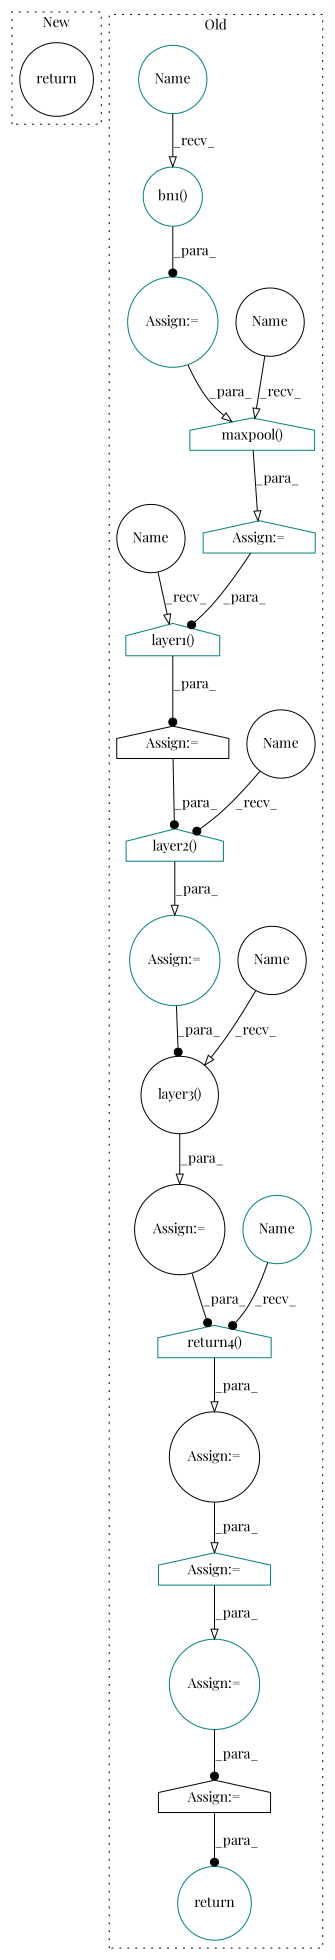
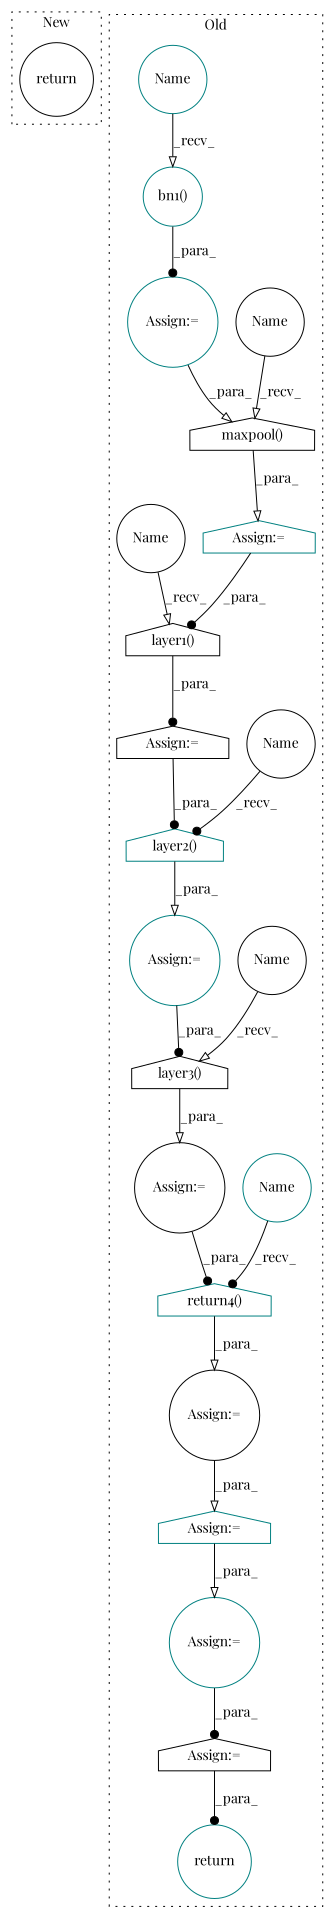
  digraph {
    fontname="Playfair Display"
    node [a=68 color=teal fontname="Playfair Display" l=3 shape=circle]
    edge [arrowhead=onormal fontname="Playfair Display"]
    n1 [a=93 color=black l=7 label=return s=6199]
    n2 [a=75 l="12,1" label="return4()" s="7359,7372" shape=house]
    n3 [a=75 l="12,1" label="layer2()" s="7305,7318" shape=house]
-   n4 [a=75 color=black l="12,1" label="layer3()" s="7332,7345"]
+   n4 [a=75 color=black l="12,1" label="layer3()" s="7332,7345" shape=house]
    n5 [label="Assign:=" s=7302]
    n6 [label="Assign:=" s=7384 shape=house]
    n7 [color=black label="Assign:=" s=7329]
    n8 [label="Assign:=" s=7198]
    n9 [a=93 l=7 label=return s=7479]
    n10 [a=75 l="9,1" label="bn1()" s="7201,7211"]
-   n11 [a=75 l="12,1" label="layer1()" s="7278,7291" shape=house]
+   n11 [a=75 color=black l="12,1" label="layer1()" s="7278,7291" shape=house]
    n12 [label="Assign:=" s=7247 shape=house]
    n13 [color=black label="Assign:=" s=7356]
    n14 [label="Assign:=" s=7412]
    n15 [color=black label="Assign:=" s=7275 shape=house]
    n16 [color=black label="Assign:=" s=7455 shape=house]
-   n17 [a=75 l="13,1" label="maxpool()" s="7250,7264" shape=house]
+   n17 [a=75 color=black l="13,1" label="maxpool()" s="7250,7264" shape=house]
    n18 [a=87 color=black l=4 label=Name s=7250]
    n19 [a=87 color=black l=4 label=Name s=7305]
    n20 [a=87 color=black l=4 label=Name s=7332]
    n21 [a=87 l=4 label=Name s=7201]
    n22 [a=87 l=4 label=Name s=7359]
    n23 [a=87 color=black l=4 label=Name s=7278]
    subgraph cluster_1 {
      label=New
      style=dotted
      n1
    }
    subgraph cluster_2 {
      label=Old
      style=dotted
      n2
      n3
      n4
      n5
      n6
      n7
      n8
      n9
      n10
      n11
      n12
      n13
      n14
      n15
      n16
      n17
      n18
      n19
      n20
      n21
      n22
      n23
    }
    n2 -> n13 [label=_para_]
    n3 -> n5 [label=_para_]
    n4 -> n7 [label=_para_]
    n5 -> n4 [arrowhead=dot label=_para_]
    n6 -> n14 [label=_para_]
    n7 -> n2 [arrowhead=dot label=_para_]
    n8 -> n17 [label=_para_]
    n10 -> n8 [arrowhead=dot label=_para_]
    n11 -> n15 [arrowhead=dot label=_para_]
    n12 -> n11 [arrowhead=dot label=_para_]
    n13 -> n6 [label=_para_]
    n14 -> n16 [arrowhead=dot label=_para_]
    n15 -> n3 [arrowhead=dot label=_para_]
    n16 -> n9 [arrowhead=dot label=_para_]
    n17 -> n12 [label=_para_]
    n18 -> n17 [label=_recv_]
    n19 -> n3 [arrowhead=dot label=_recv_]
    n20 -> n4 [label=_recv_]
    n21 -> n10 [label=_recv_]
    n22 -> n2 [arrowhead=dot label=_recv_]
    n23 -> n11 [label=_recv_]
  }
